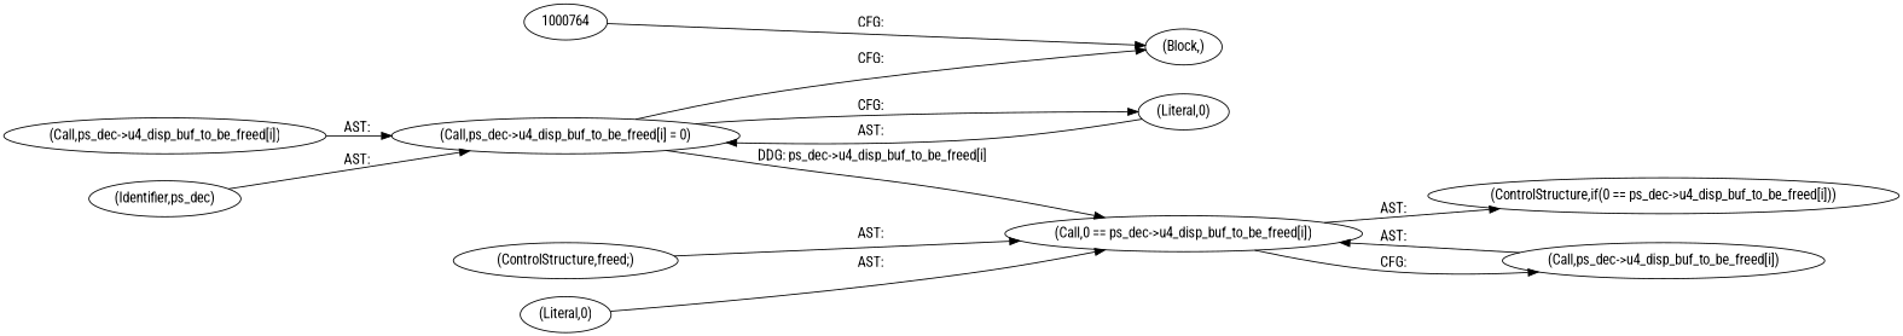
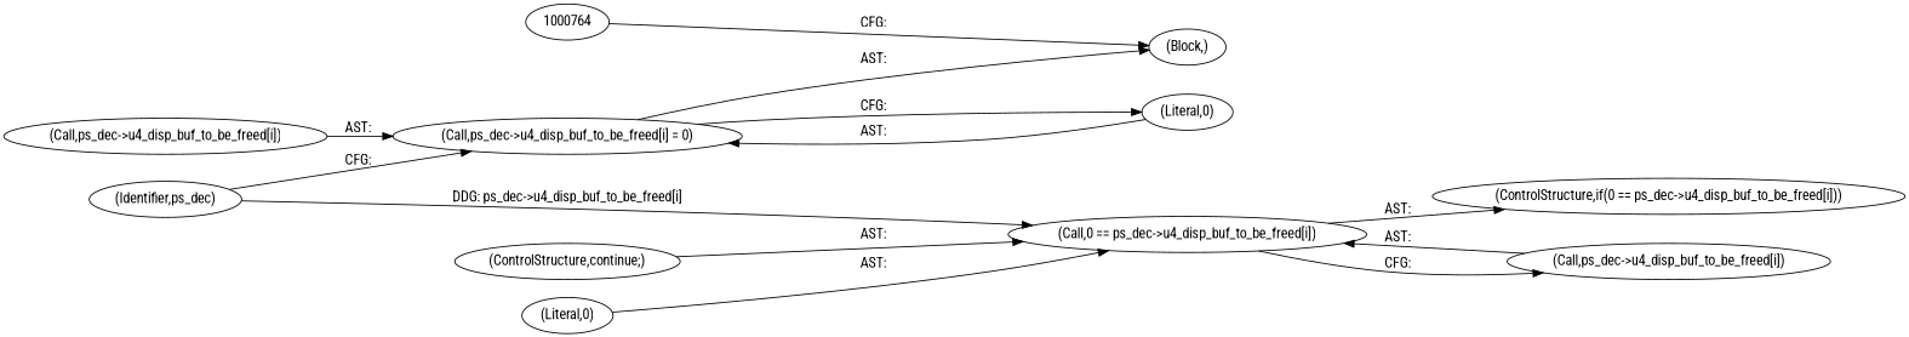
  digraph {
    fontname="Roboto Condensed"
    rankdir=LR
    node [fontname="Roboto Condensed"]
    edge [fontname="Roboto Condensed"]
    n1 [label="(Call,0 == ps_dec->u4_disp_buf_to_be_freed[i])"]
    n2 [label="(ControlStructure,if(0 == ps_dec->u4_disp_buf_to_be_freed[i]))"]
    n3 [label="(Call,ps_dec->u4_disp_buf_to_be_freed[i])"]
    n4 [label="(Call,ps_dec->u4_disp_buf_to_be_freed[i] = 0)"]
    n5 [label="(Literal,0)"]
    n6 [label="(Block,)"]
    n7 [label="(Identifier,ps_dec)"]
-   n8 [label="(ControlStructure,freed;)"]
+   n8 [label="(ControlStructure,continue;)"]
    n9 [label="(Call,ps_dec->u4_disp_buf_to_be_freed[i])"]
    n10 [label="(Literal,0)"]
    1000764
    n1 -> n2 [label="AST: "]
    n1 -> n3 [label="CFG: "]
    n3 -> n1 [label="AST: "]
-   n4 -> n1 [label="DDG: ps_dec->u4_disp_buf_to_be_freed[i]"]
+   n7 -> n1 [label="DDG: ps_dec->u4_disp_buf_to_be_freed[i]"]
    n4 -> n5 [label="CFG: "]
-   n4 -> n6 [label="CFG: "]
+   n4 -> n6 [label="AST: "]
    n5 -> n4 [label="AST: "]
-   n7 -> n4 [label="AST: "]
+   n7 -> n4 [label="CFG: "]
    n8 -> n1 [label="AST: "]
    n9 -> n4 [label="AST: "]
    n10 -> n1 [label="AST: "]
    1000764 -> n6 [label="CFG: "]
  }
